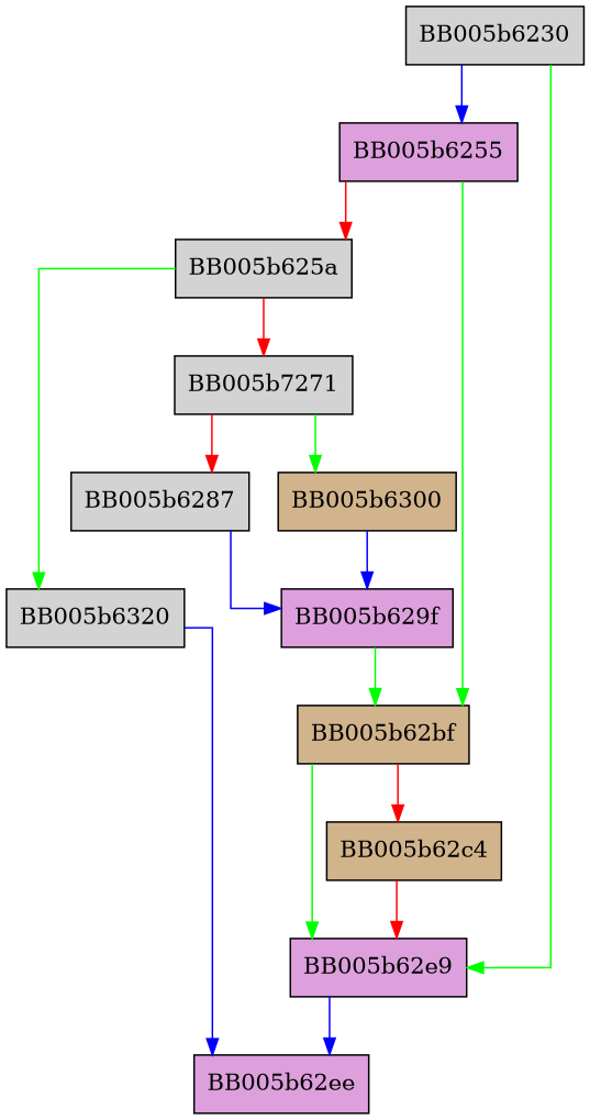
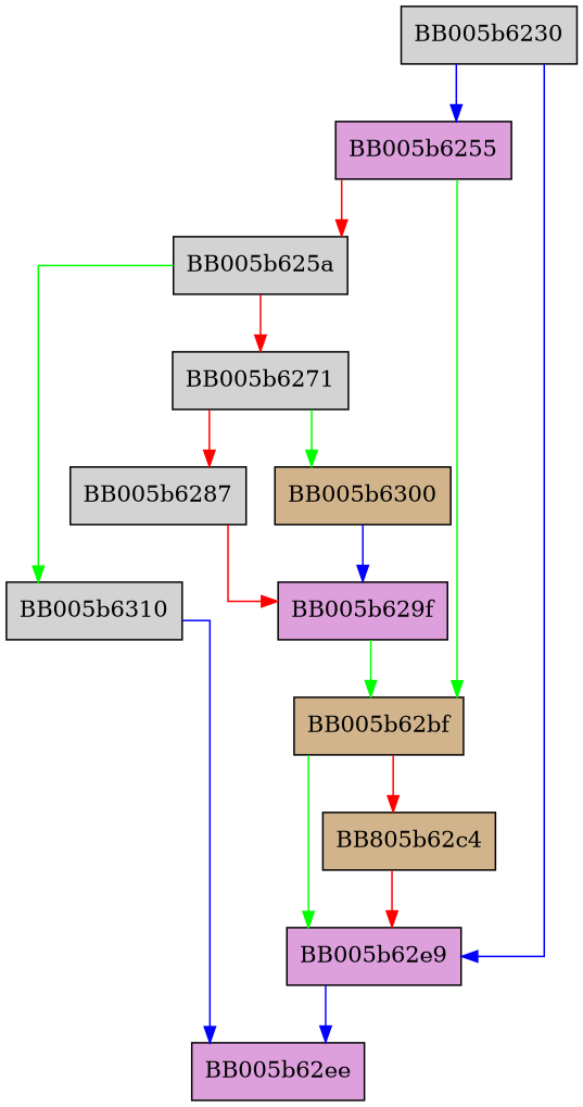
  digraph {
    splines=ortho
    node [fillcolor=lightgrey shape=box style=filled]
    edge [color=green]
    BB005b62e9 [fillcolor=plum]
    BB005b6230
    BB005b6255 [fillcolor=plum]
    BB005b62ee [fillcolor=plum]
    BB005b62bf [fillcolor=tan]
    BB005b625a
-   BB005b62c4 [fillcolor=tan]
-   BB005b6320
-   BB005b6271 [label=BB005b7271]
+   BB005b62c4 [fillcolor=tan label=BB805b62c4]
+   BB005b6320 [label=BB005b6310]
+   BB005b6271
    BB005b6300 [fillcolor=tan]
    BB005b6287
    BB005b629f [fillcolor=plum]
    BB005b62e9 -> BB005b62ee [color=blue]
-   BB005b6230 -> BB005b62e9
+   BB005b6230 -> BB005b62e9 [color=blue]
    BB005b6230 -> BB005b6255 [color=blue]
    BB005b6255 -> BB005b62bf
    BB005b6255 -> BB005b625a [color=red]
    BB005b62bf -> BB005b62e9
    BB005b62bf -> BB005b62c4 [color=red]
    BB005b625a -> BB005b6320
    BB005b625a -> BB005b6271 [color=red]
    BB005b62c4 -> BB005b62e9 [color=red]
    BB005b6320 -> BB005b62ee [color=blue]
    BB005b6271 -> BB005b6300
    BB005b6271 -> BB005b6287 [color=red]
    BB005b6300 -> BB005b629f [color=blue]
-   BB005b6287 -> BB005b629f [color=blue]
+   BB005b6287 -> BB005b629f [color=red]
    BB005b629f -> BB005b62bf
  }
